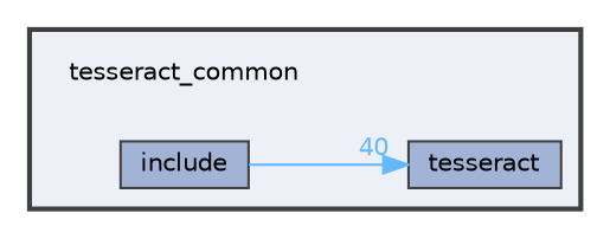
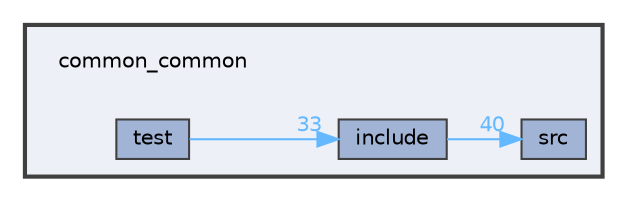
  digraph {
    compound=true
    rankdir=LR
    node [fontname=Helvetica fontsize=10 shape=box color=grey25 fillcolor="#a2b4d6" style=filled]
    edge [color=steelblue1 fontcolor=steelblue1 fontname=Helvetica fontsize=10 labeldistance=1.5 labelfontname=Helvetica labelfontsize=10]
-   n1 [height=0.2 label=tesseract_common shape=plaintext width=0.4 color="" fillcolor="" style=""]
+   n1 [height=0.2 label=common_common shape=plaintext width=0.4 color="" fillcolor="" style=""]
    n2 [height=0.2 label=include width=0.4]
-   n3 [height=0.2 label=tesseract width=0.4]
+   n3 [height=0.2 label=src width=0.4]
+   n4 [height=0.2 label=test width=0.4]
    subgraph cluster_1 {
      bgcolor="#edf0f7"
      fontname=Helvetica
      fontsize=10
      pencolor=grey25
      style="filled,bold"
      n1
      n2
      n3
+     n4
    }
    n2 -> n3 [headlabel=40]
+   n4 -> n2 [headlabel=33]
  }
